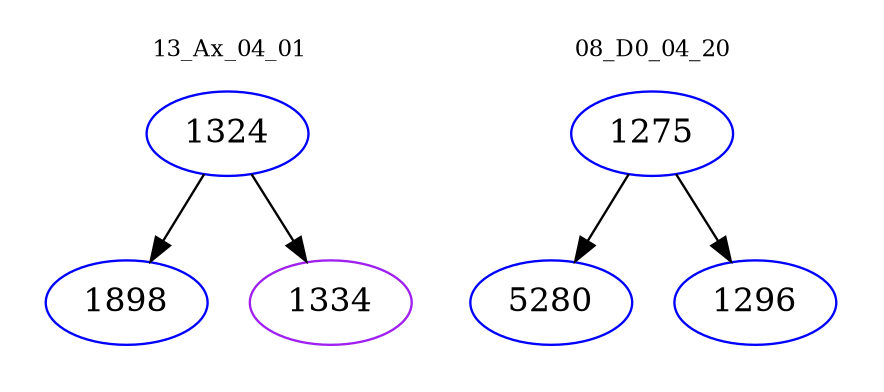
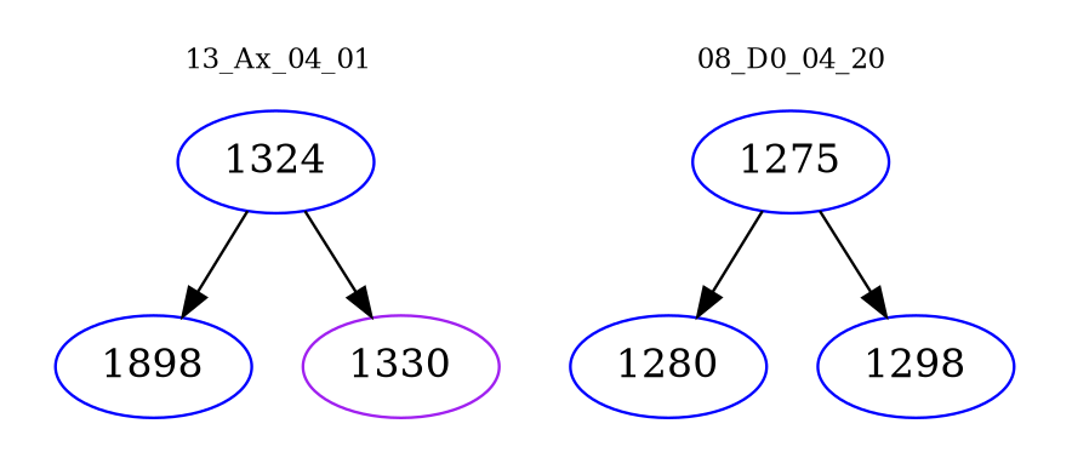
  digraph {
    node [color=blue]
    edge [color=black]
    n1 [label=1324]
    n2 [label=1898]
-   n3 [color=purple label=1334]
+   n3 [color=purple label=1330]
    n4 [label=1275]
-   n5 [label=5280]
-   n6 [label=1296]
+   n5 [label=1280]
+   n6 [label=1298]
    subgraph cluster_1 {
      color=white
      fontsize=10
      label="13_Ax_04_01"
      n1
      n2
      n3
    }
    subgraph cluster_2 {
      color=white
      fontsize=10
      label="08_D0_04_20"
      n4
      n5
      n6
    }
    n1 -> n2
    n1 -> n3
    n4 -> n5
    n4 -> n6
  }
